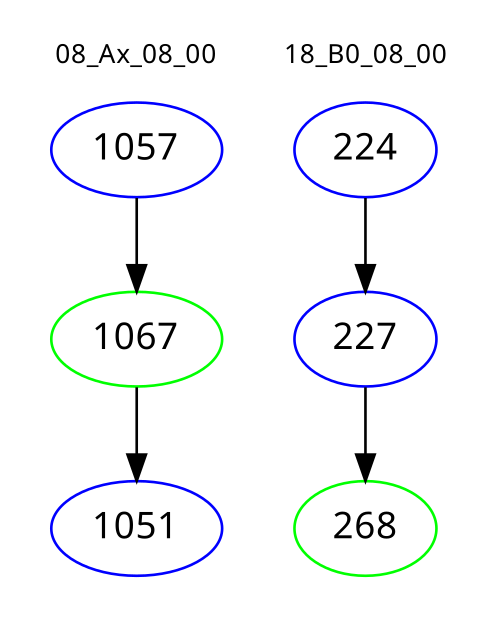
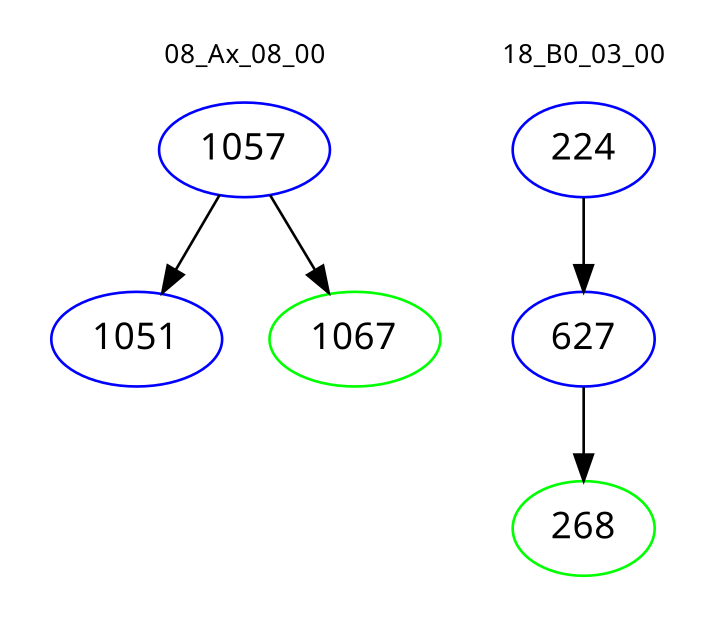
  digraph {
    fontname="Noto Sans"
    node [color=blue fontname="Noto Sans"]
    edge [color=black fontname="Noto Sans"]
    n1 [label=1057]
    n2 [label=1051]
    n3 [color=green label=1067]
-   n4 [label=227]
+   n4 [label=627]
    n5 [label=224]
    n6 [color=green label=268]
    subgraph cluster_1 {
      color=white
      fontsize=10
      label="08_Ax_08_00"
      n1
      n2
      n3
    }
    subgraph cluster_2 {
      color=white
      fontsize=10
-     label="18_B0_08_00"
+     label="18_B0_03_00"
      n4
      n5
      n6
    }
-   n3 -> n2
+   n1 -> n2
    n1 -> n3
    n4 -> n6
    n5 -> n4
  }
